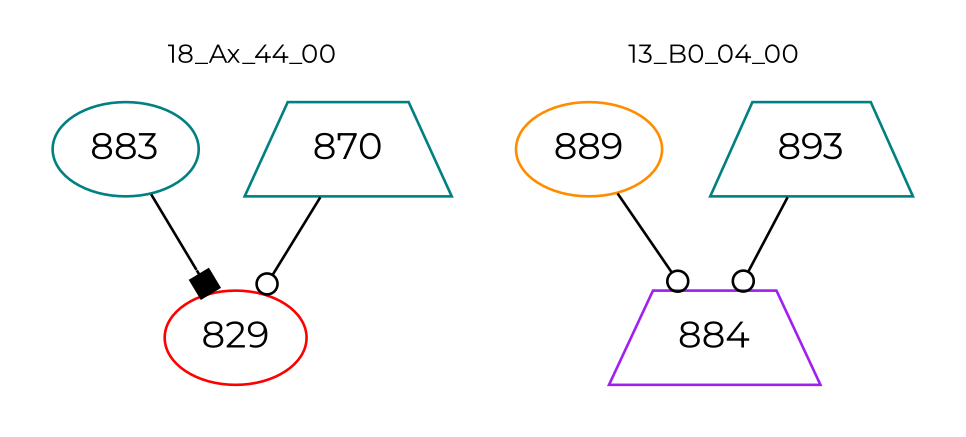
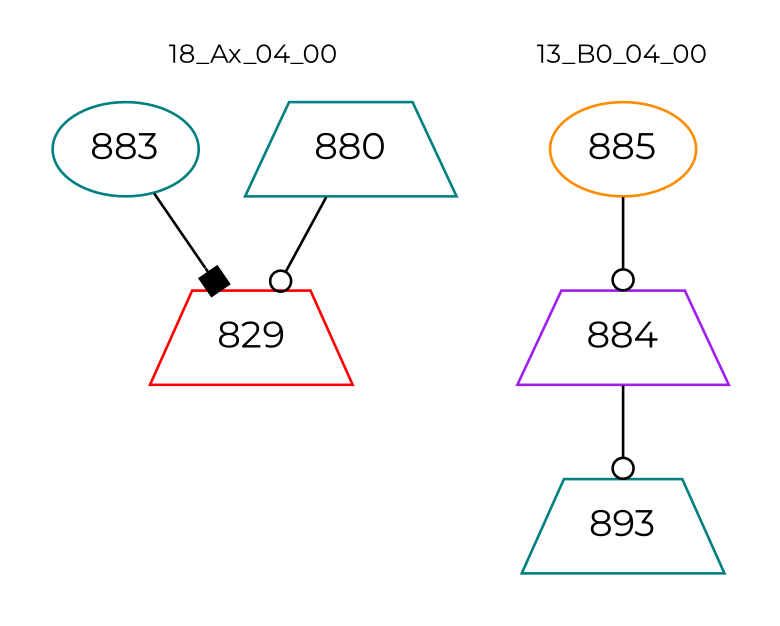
  digraph {
    fontname=Montserrat
    node [color=teal fontname=Montserrat shape=trapezium]
    edge [arrowhead=odot color=black fontname=Montserrat]
-   n1 [label=870]
-   n2 [color=red label=829 shape=ellipse]
+   n1 [label=880]
+   n2 [color=red label=829]
    n3 [label=883 shape=ellipse]
    n4 [label=893]
    n5 [color=purple label=884]
-   n6 [color=darkorange label=889 shape=ellipse]
+   n6 [color=darkorange label=885 shape=ellipse]
    subgraph cluster_1 {
      color=white
      fontsize=10
-     label="18_Ax_44_00"
+     label="18_Ax_04_00"
      n1
      n2
      n3
    }
    subgraph cluster_2 {
      color=white
      fontsize=10
      label="13_B0_04_00"
      n4
      n5
      n6
    }
    n1 -> n2
    n3 -> n2 [arrowhead=box]
-   n4 -> n5
+   n5 -> n4
    n6 -> n5
  }
